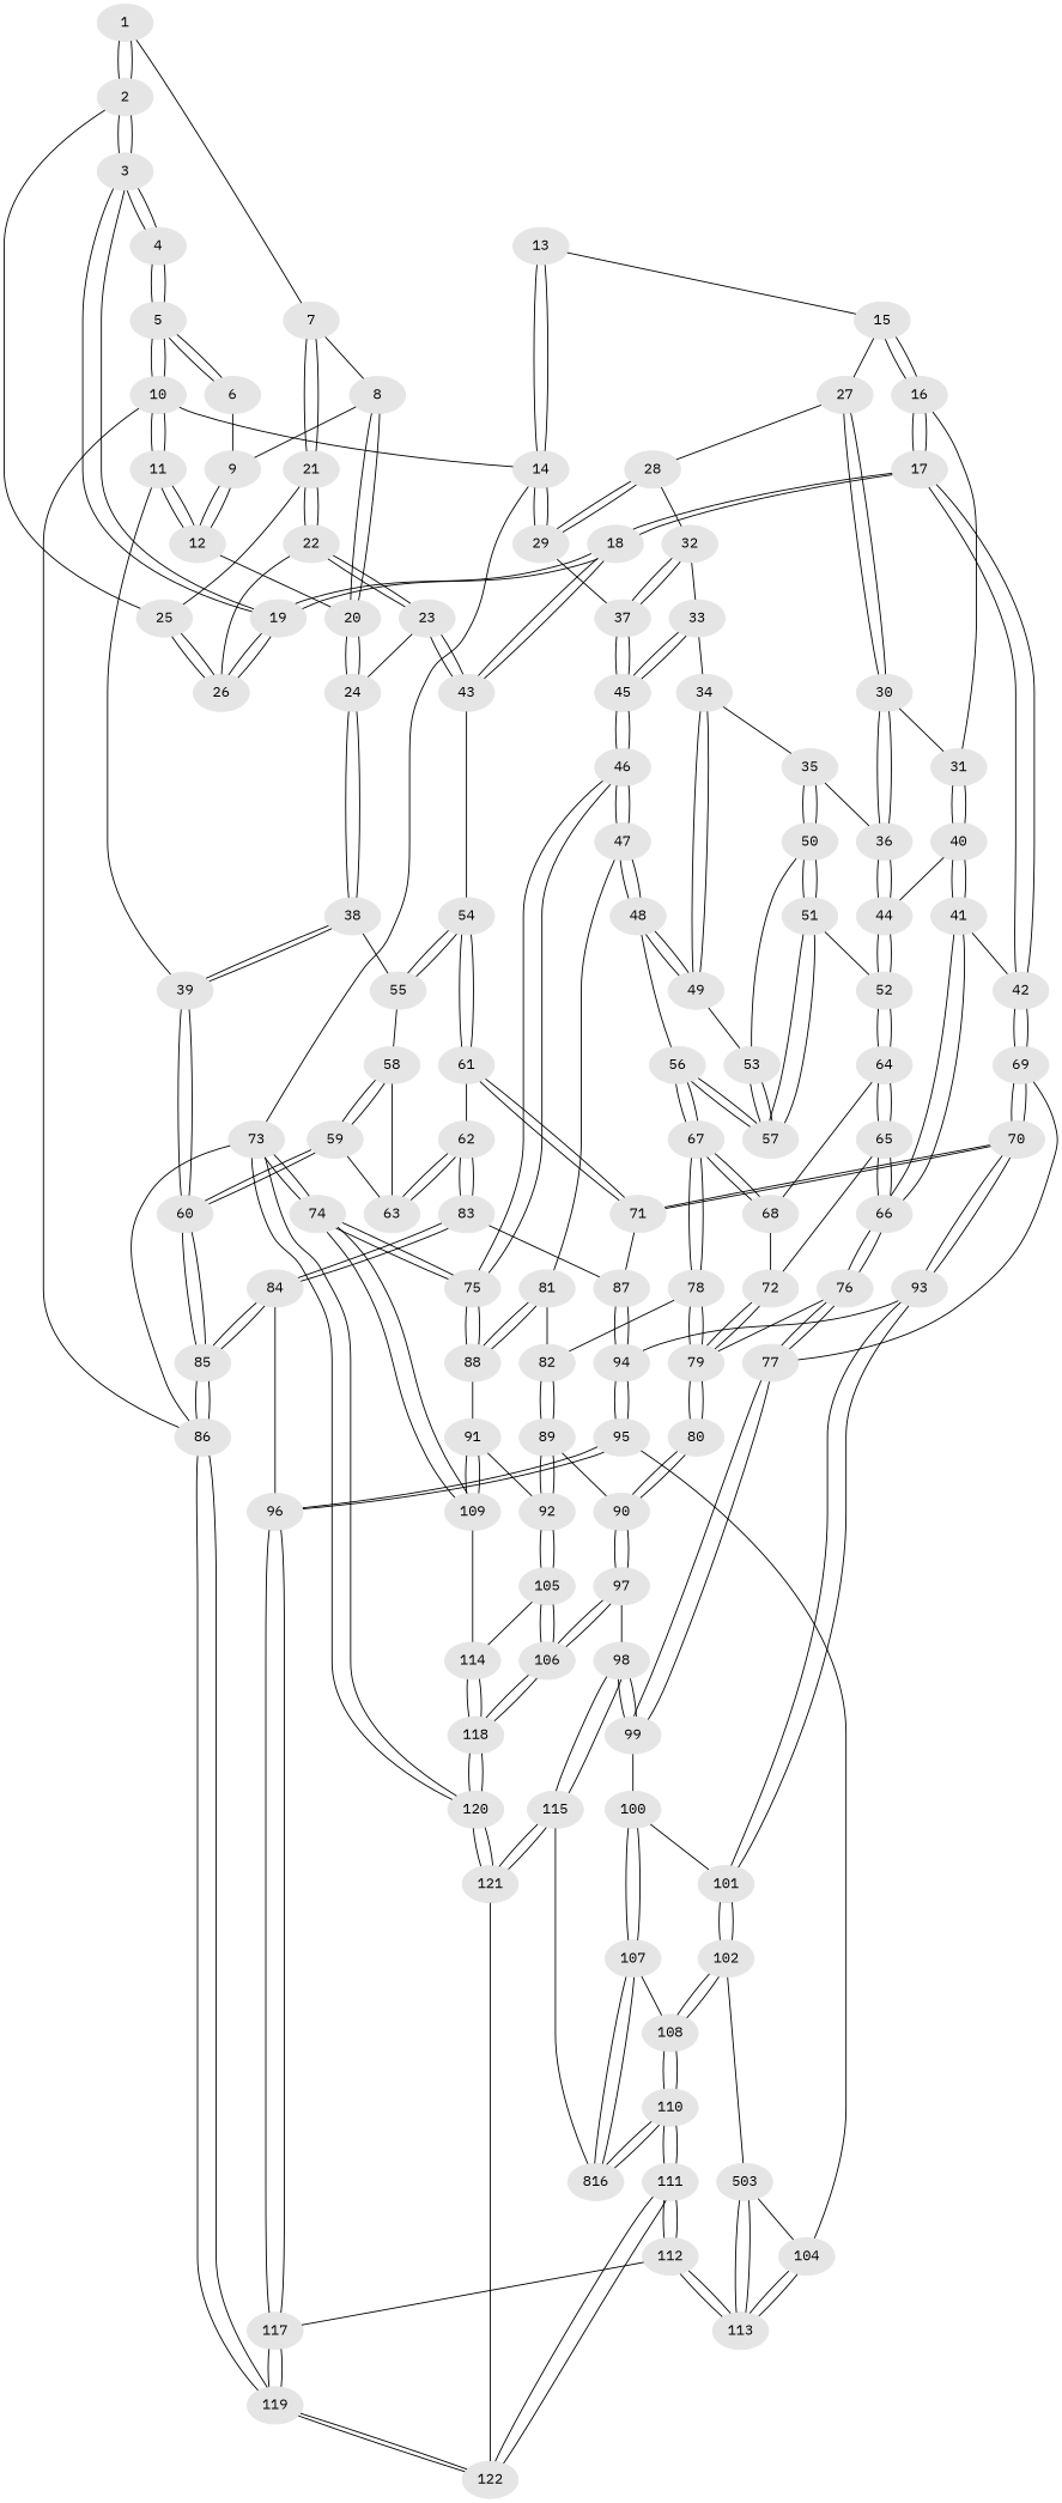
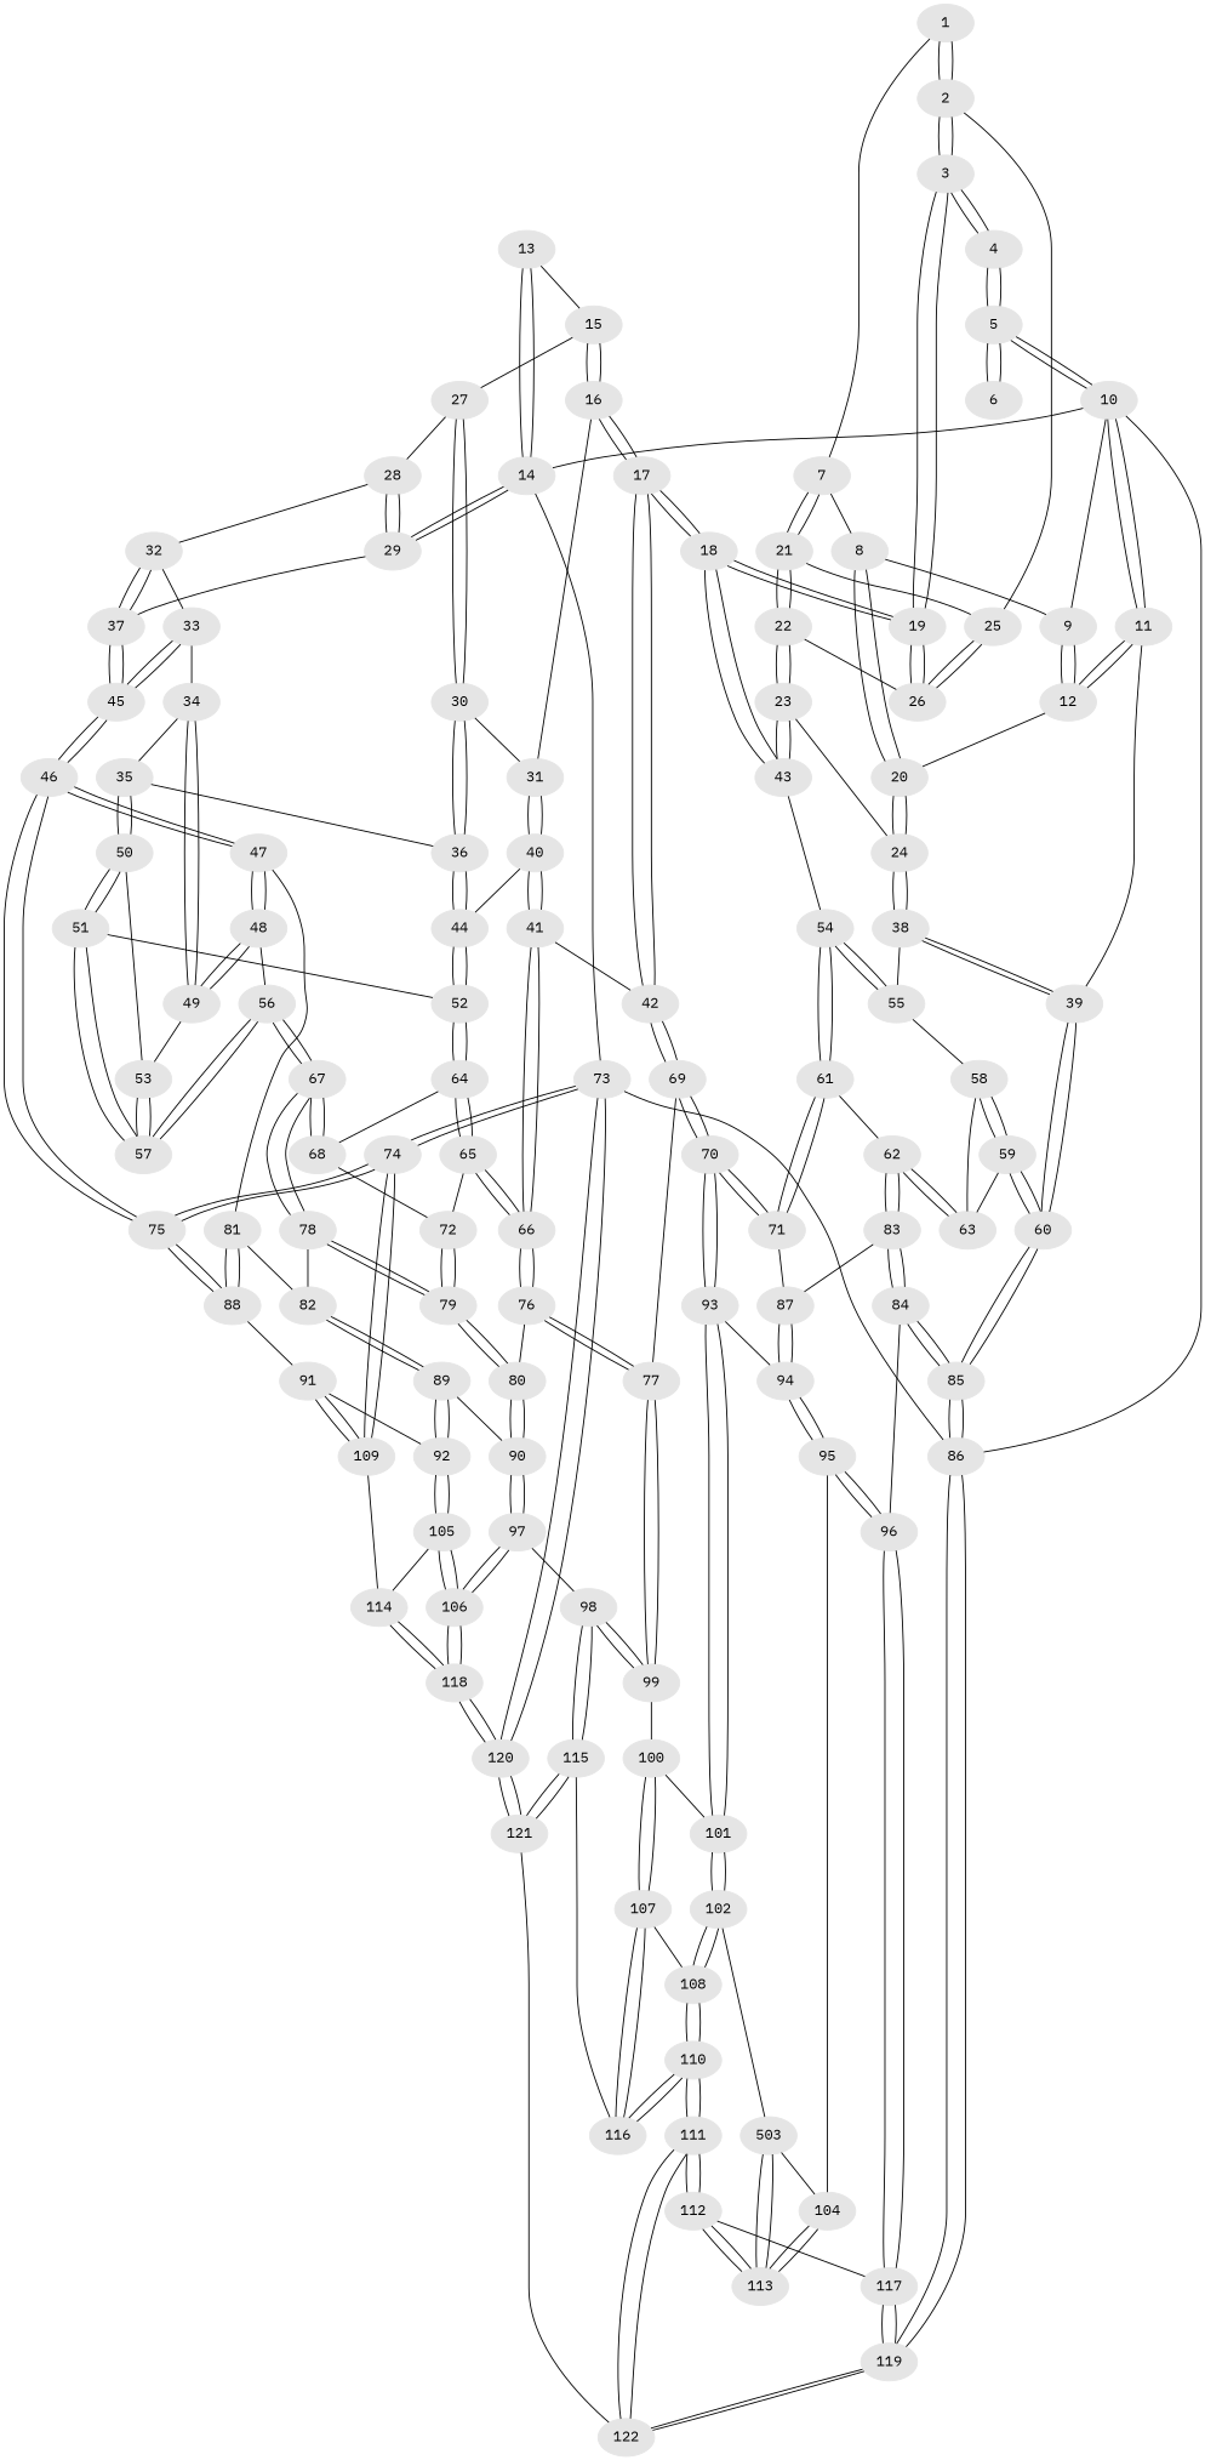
  graph {
    fontname="IBM Plex Mono"
    node [color=gray90 fontname="IBM Plex Mono" style=filled]
    edge [fontname="IBM Plex Mono"]
    1
    2
    7
    3
    25
    8
    21
    4
    19
    26
    5
    6
    10
    9
    11
    14
    86
    12
    20
    22
    24
    39
    29
    73
    119
    60
    13
    15
    16
    27
    37
    74
    120
    17
    31
    28
    30
    18
    42
    40
    43
    69
    54
    38
    23
    55
    32
    36
    33
    45
    44
    41
    34
    35
    49
    46
    50
    53
    51
    52
    58
    85
    66
    76
    70
    77
    61
    64
    47
    75
    48
    81
    88
    56
    82
    57
    67
    65
    68
    62
    71
    59
    63
    78
    83
    87
    84
    72
    79
    80
    93
    99
    94
    101
    109
    121
    114
    91
    90
    100
    89
    97
    92
    96
    117
    122
    95
    105
    98
    106
    102
    104
    113
    115
    118
-   116 [label=816]
+   116
    107
    108
    n119 [label=503]
    110
    111
    112
    1 -- 2
    1 -- 2
    1 -- 7
    2 -- 3
    2 -- 3
    2 -- 25
    7 -- 8
    7 -- 21
    7 -- 21
    3 -- 4
    3 -- 4
    3 -- 19
    3 -- 19
    25 -- 26
    25 -- 26
    8 -- 9
    8 -- 20
    8 -- 20
    21 -- 25
    21 -- 22
    21 -- 22
    4 -- 5
    4 -- 5
    19 -- 26
    19 -- 26
    5 -- 6
    5 -- 6
    5 -- 10
    5 -- 10
-   6 -- 9
+   10 -- 9
    10 -- 11
    10 -- 11
    10 -- 14
    10 -- 86
    9 -- 12
    9 -- 12
    11 -- 12
    11 -- 12
    11 -- 39
    14 -- 29
    14 -- 29
    14 -- 73
    86 -- 119
    86 -- 119
    12 -- 20
    20 -- 24
    20 -- 24
    22 -- 26
    22 -- 23
    22 -- 23
    24 -- 38
    24 -- 38
    39 -- 60
    39 -- 60
    29 -- 37
    73 -- 86
    73 -- 74
    73 -- 74
    73 -- 120
    73 -- 120
    119 -- 122
    119 -- 122
    60 -- 85
    60 -- 85
    13 -- 14
    13 -- 14
    13 -- 15
    15 -- 16
    15 -- 16
    15 -- 27
    16 -- 17
    16 -- 17
    16 -- 31
    27 -- 28
    27 -- 30
    27 -- 30
    37 -- 45
    37 -- 45
    74 -- 75
    74 -- 75
    74 -- 109
    74 -- 109
    120 -- 121
    120 -- 121
    17 -- 18
    17 -- 18
    17 -- 42
    17 -- 42
    31 -- 40
    31 -- 40
    28 -- 29
    28 -- 29
    28 -- 32
    30 -- 31
    30 -- 36
    30 -- 36
    18 -- 19
    18 -- 19
    18 -- 43
    18 -- 43
    42 -- 69
    42 -- 69
    40 -- 44
    40 -- 41
    40 -- 41
    43 -- 54
    69 -- 70
    69 -- 70
    69 -- 77
    54 -- 55
    54 -- 55
    54 -- 61
    54 -- 61
    38 -- 39
    38 -- 39
    38 -- 55
    23 -- 24
    23 -- 43
    23 -- 43
    55 -- 58
    32 -- 37
    32 -- 37
    32 -- 33
    36 -- 44
    36 -- 44
    33 -- 45
    33 -- 45
    33 -- 34
    45 -- 46
    45 -- 46
    44 -- 52
    44 -- 52
    41 -- 42
    41 -- 66
    41 -- 66
    34 -- 35
    34 -- 49
    34 -- 49
    35 -- 36
    35 -- 50
    35 -- 50
    49 -- 53
    46 -- 47
    46 -- 47
    46 -- 75
    46 -- 75
    50 -- 53
    50 -- 51
    50 -- 51
    53 -- 57
    53 -- 57
    51 -- 52
    51 -- 57
    51 -- 57
    52 -- 64
    52 -- 64
    58 -- 59
    58 -- 59
    58 -- 63
    85 -- 86
    85 -- 86
    66 -- 76
    66 -- 76
    76 -- 77
    76 -- 77
-   76 -- 79
+   76 -- 80
    70 -- 71
    70 -- 71
    70 -- 93
    70 -- 93
    77 -- 99
    77 -- 99
    61 -- 62
    61 -- 71
    61 -- 71
    64 -- 65
    64 -- 65
    64 -- 68
    47 -- 48
    47 -- 48
    47 -- 81
    75 -- 88
    75 -- 88
    48 -- 49
    48 -- 49
    48 -- 56
    81 -- 88
    81 -- 88
    81 -- 82
    88 -- 91
    56 -- 57
    56 -- 57
    56 -- 67
    56 -- 67
    82 -- 89
    82 -- 89
    67 -- 68
    67 -- 68
    67 -- 78
    67 -- 78
    65 -- 66
    65 -- 66
    65 -- 72
    68 -- 72
    62 -- 63
    62 -- 63
    62 -- 83
    62 -- 83
    71 -- 87
    59 -- 60
    59 -- 60
    59 -- 63
    78 -- 82
    78 -- 79
    78 -- 79
    83 -- 87
    83 -- 84
    83 -- 84
    87 -- 94
    87 -- 94
    84 -- 85
    84 -- 85
    84 -- 96
    72 -- 79
    72 -- 79
    79 -- 80
    79 -- 80
    80 -- 90
    80 -- 90
    93 -- 94
    93 -- 101
    93 -- 101
    99 -- 100
    94 -- 95
    94 -- 95
    101 -- 102
    101 -- 102
    109 -- 114
    121 -- 122
    114 -- 118
    114 -- 118
    91 -- 109
    91 -- 109
    91 -- 92
    90 -- 97
    90 -- 97
    100 -- 101
    100 -- 107
    100 -- 107
    89 -- 90
    89 -- 92
    89 -- 92
    97 -- 98
    97 -- 106
    97 -- 106
    92 -- 105
    92 -- 105
    96 -- 117
    96 -- 117
    117 -- 119
    117 -- 119
    95 -- 96
    95 -- 96
    95 -- 104
    105 -- 114
    105 -- 106
    105 -- 106
    98 -- 99
    98 -- 99
    98 -- 115
    98 -- 115
    106 -- 118
    106 -- 118
    102 -- 108
    102 -- 108
    102 -- n119
    104 -- 113
    104 -- 113
    115 -- 121
    115 -- 121
    115 -- 116
    118 -- 120
    118 -- 120
    107 -- 116
    107 -- 116
    107 -- 108
    108 -- 110
    108 -- 110
    n119 -- 104
    n119 -- 113
    n119 -- 113
    110 -- 116
    110 -- 116
    110 -- 111
    110 -- 111
    111 -- 122
    111 -- 122
    111 -- 112
    111 -- 112
    112 -- 117
    112 -- 113
    112 -- 113
  }
